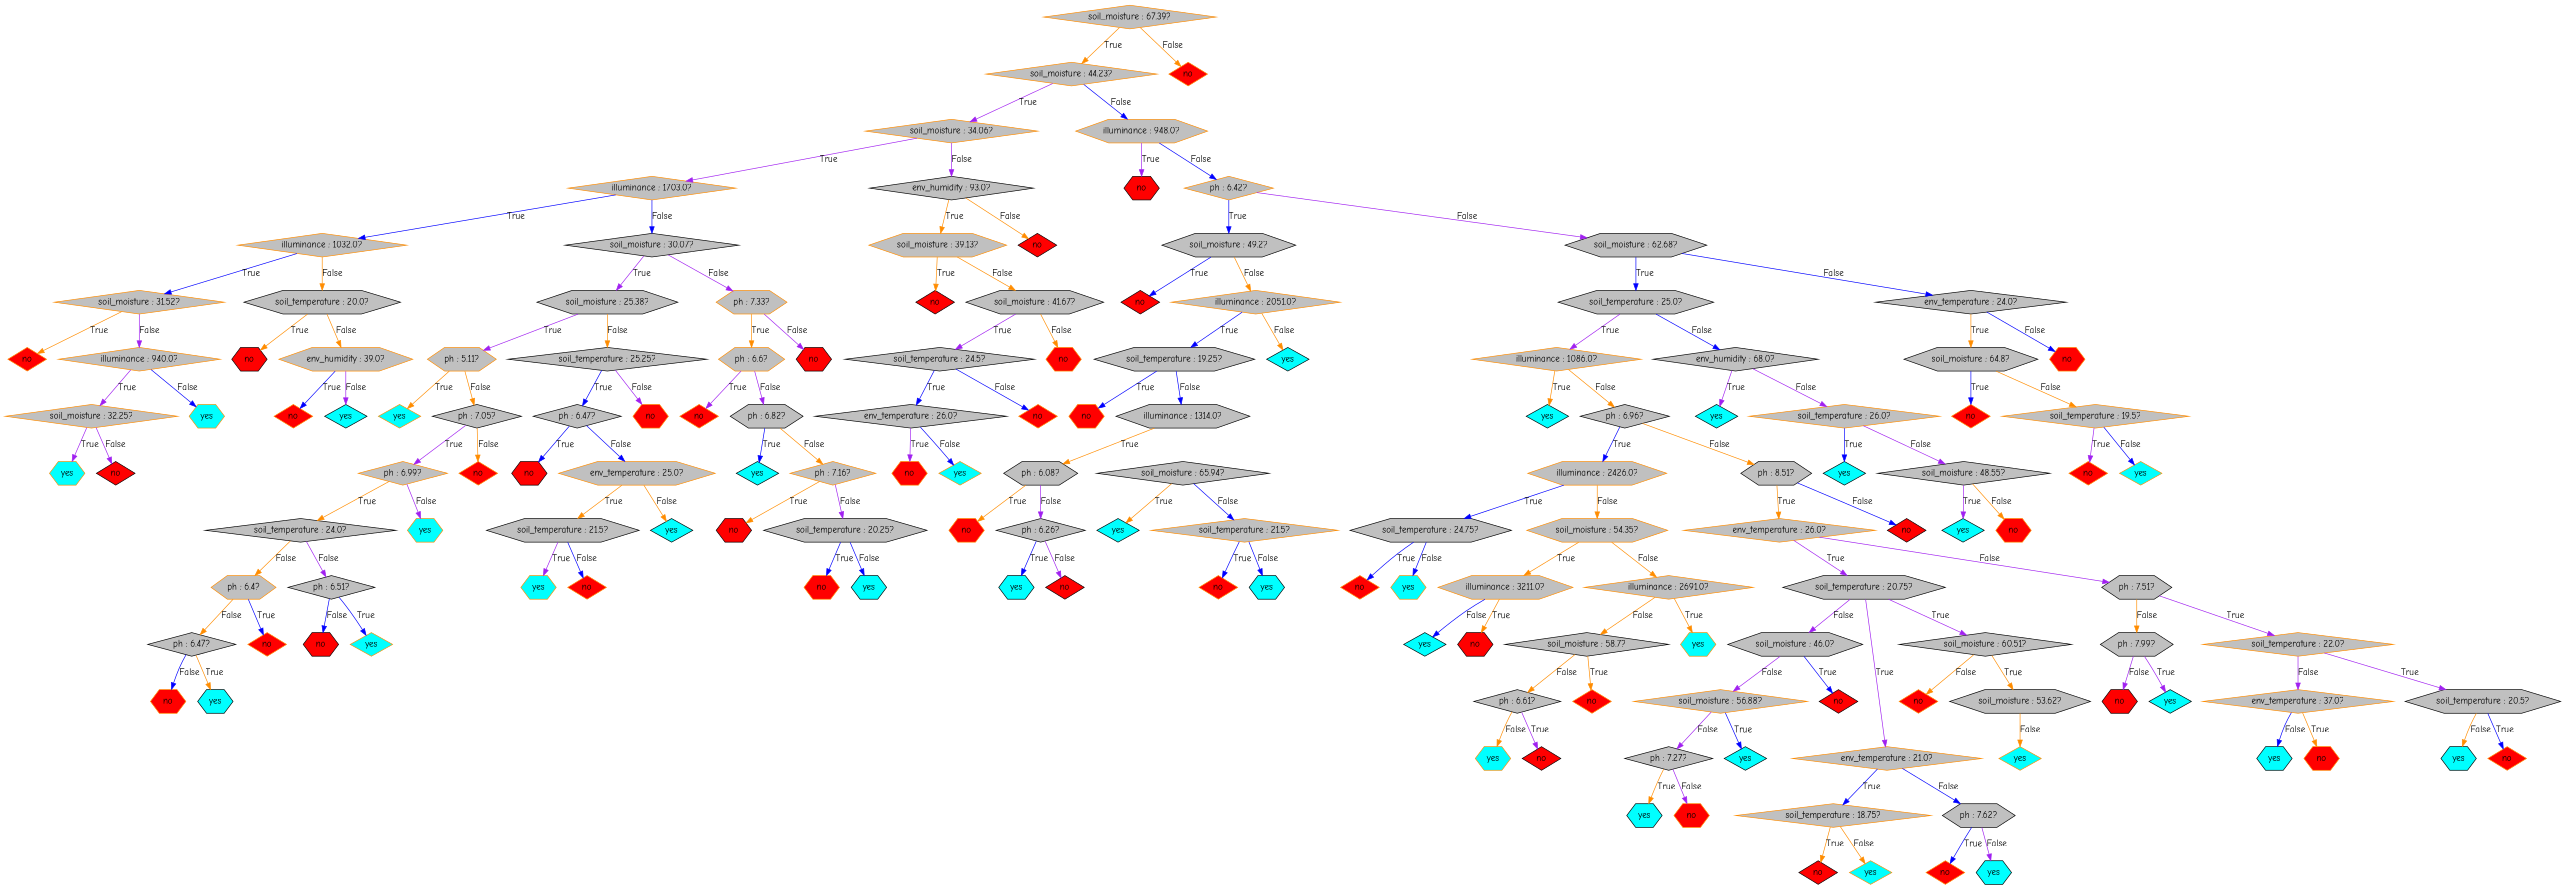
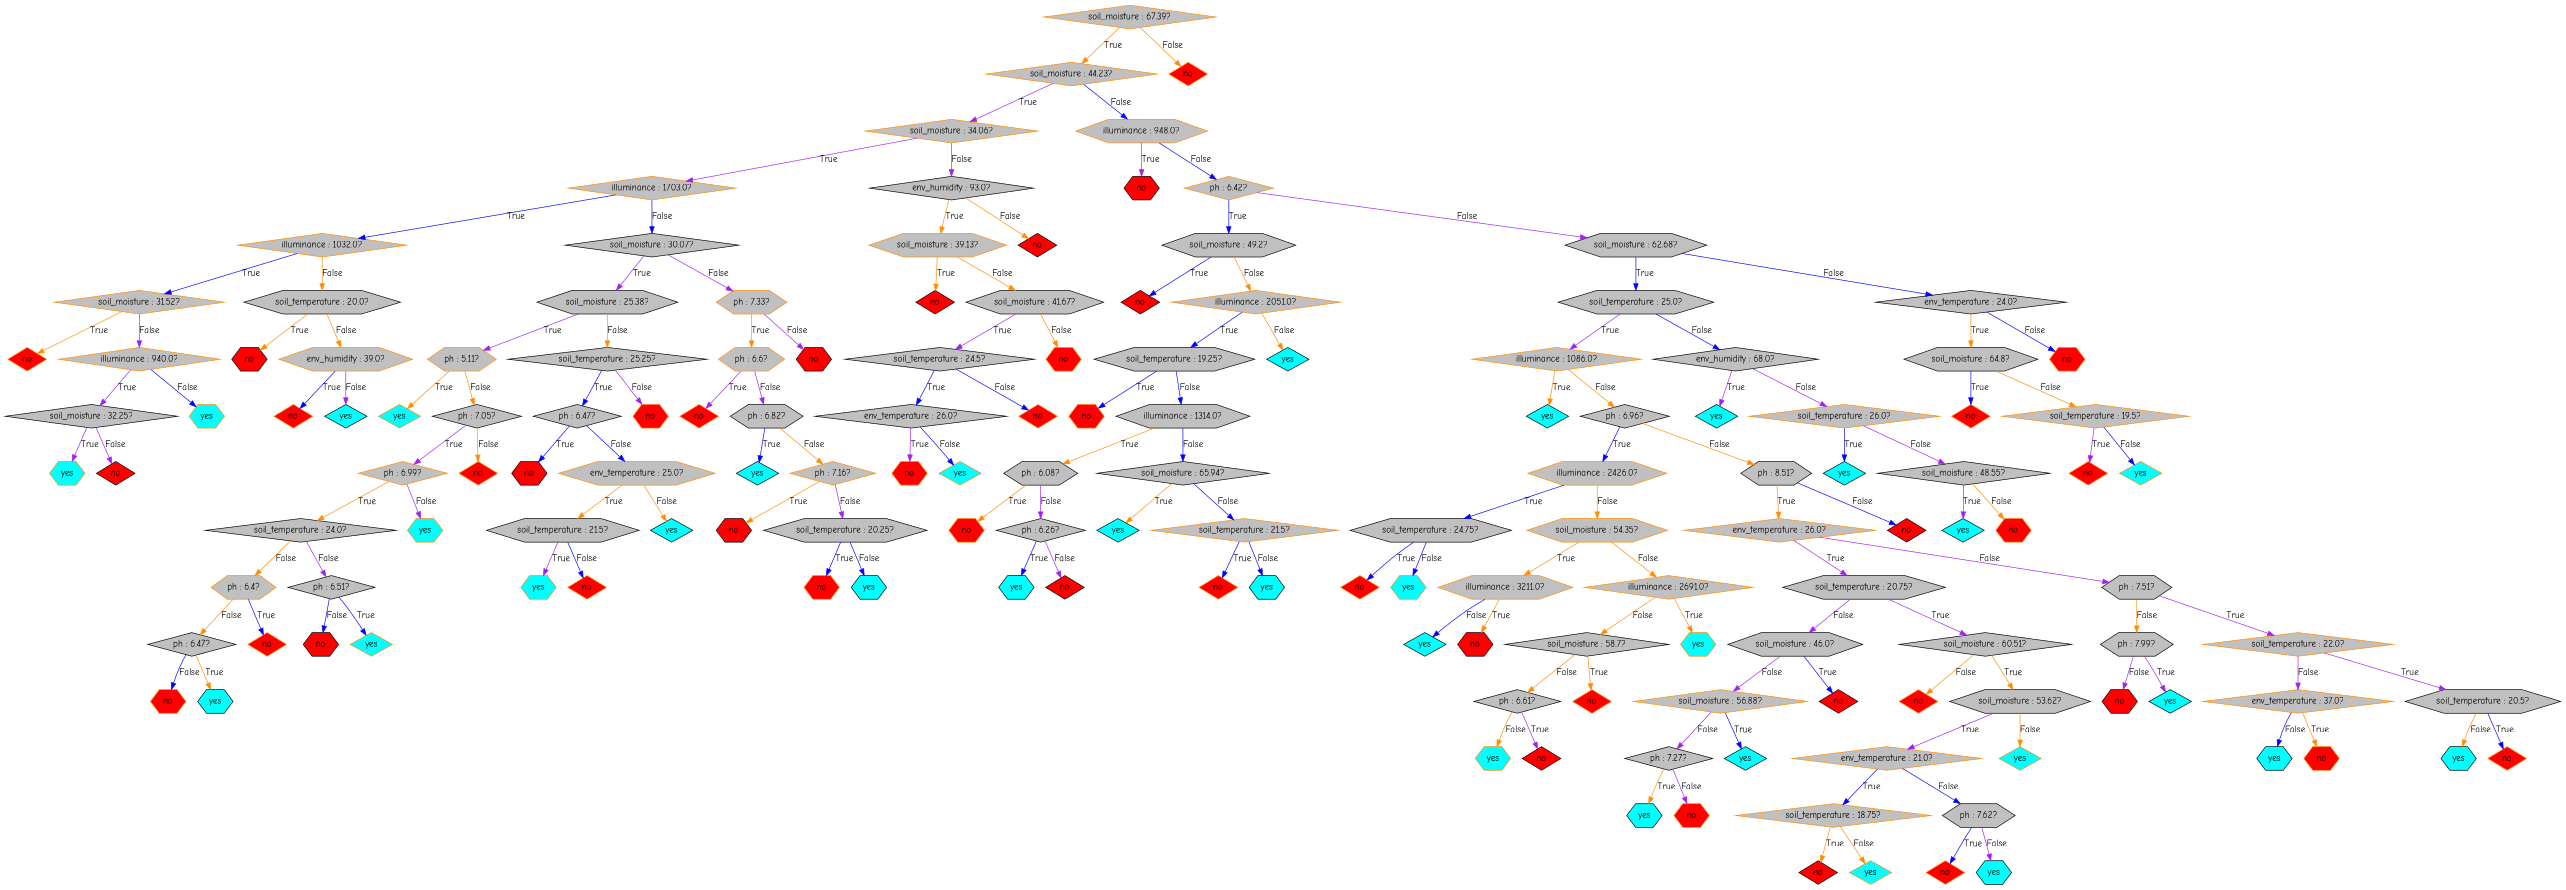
  digraph {
    fontname="Comic Neue"
    node [color=black fillcolor=gray fontname="Comic Neue" shape=diamond style=filled]
    edge [color=darkorange fontname="Comic Neue"]
    n1 [color=darkorange label="soil_moisture : 67.39?"]
    n2 [color=darkorange label="soil_moisture : 44.23?"]
    n3 [color=darkorange fillcolor=red label=no]
    n4 [color=darkorange label="soil_moisture : 34.06?"]
    n5 [color=darkorange label="illuminance : 948.0?" shape=hexagon]
    n6 [color=darkorange label="illuminance : 1703.0?"]
    n7 [label="env_humidity : 93.0?"]
    n8 [fillcolor=red label=no shape=hexagon]
    n9 [color=darkorange label="ph : 6.42?"]
    n10 [color=darkorange label="illuminance : 1032.0?"]
    n11 [label="soil_moisture : 30.07?"]
    n12 [color=darkorange label="soil_moisture : 39.13?" shape=hexagon]
    n13 [fillcolor=red label=no]
    n14 [color=darkorange label="soil_moisture : 31.52?"]
    n15 [label="soil_temperature : 20.0?" shape=hexagon]
    n16 [label="soil_moisture : 25.38?" shape=hexagon]
    n17 [color=darkorange label="ph : 7.33?" shape=hexagon]
    n18 [color=darkorange fillcolor=red label=no]
    n19 [color=darkorange label="illuminance : 940.0?"]
    n20 [fillcolor=red label=no shape=hexagon]
    n21 [color=darkorange label="env_humidity : 39.0?" shape=hexagon]
-   n22 [color=darkorange label="soil_moisture : 32.25?"]
+   n22 [label="soil_moisture : 32.25?"]
    n23 [color=darkorange fillcolor=cyan label=yes shape=hexagon]
    n24 [color=darkorange fillcolor=cyan label=yes shape=hexagon]
    n25 [fillcolor=red label=no]
    n26 [color=darkorange fillcolor=red label=no]
    n27 [fillcolor=cyan label=yes]
    n28 [color=darkorange label="ph : 5.11?" shape=hexagon]
    n29 [label="soil_temperature : 25.25?"]
    n30 [color=darkorange label="ph : 6.6?" shape=hexagon]
    n31 [fillcolor=red label=no shape=hexagon]
    n32 [color=darkorange fillcolor=cyan label=yes]
    n33 [label="ph : 7.05?"]
    n34 [label="ph : 6.47?"]
    n35 [color=darkorange fillcolor=red label=no shape=hexagon]
    n36 [color=darkorange label="ph : 6.99?"]
    n37 [color=darkorange fillcolor=red label=no]
    n38 [label="soil_temperature : 24.0?"]
    n39 [color=darkorange fillcolor=cyan label=yes shape=hexagon]
    n40 [color=darkorange label="ph : 6.4?" shape=hexagon]
    n41 [label="ph : 6.51?"]
    n42 [color=darkorange fillcolor=red label=no]
    n43 [label="ph : 6.47?"]
    n44 [color=darkorange fillcolor=cyan label=yes]
    n45 [fillcolor=red label=no shape=hexagon]
    n46 [fillcolor=cyan label=yes shape=hexagon]
    n47 [color=darkorange fillcolor=red label=no shape=hexagon]
    n48 [fillcolor=red label=no shape=hexagon]
    n49 [color=darkorange label="env_temperature : 25.0?" shape=hexagon]
    n50 [label="soil_temperature : 21.5?" shape=hexagon]
    n51 [fillcolor=cyan label=yes]
    n52 [color=darkorange fillcolor=cyan label=yes shape=hexagon]
    n53 [color=darkorange fillcolor=red label=no]
    n54 [color=darkorange fillcolor=red label=no]
    n55 [label="ph : 6.82?" shape=hexagon]
    n56 [fillcolor=cyan label=yes]
    n57 [color=darkorange label="ph : 7.16?"]
    n58 [fillcolor=red label=no shape=hexagon]
    n59 [label="soil_temperature : 20.25?" shape=hexagon]
    n60 [color=darkorange fillcolor=red label=no shape=hexagon]
    n61 [fillcolor=cyan label=yes shape=hexagon]
    n62 [fillcolor=red label=no]
    n63 [label="soil_moisture : 41.67?" shape=hexagon]
    n64 [label="soil_temperature : 24.5?"]
    n65 [color=darkorange fillcolor=red label=no shape=hexagon]
    n66 [label="env_temperature : 26.0?"]
    n67 [color=darkorange fillcolor=red label=no]
    n68 [color=darkorange fillcolor=red label=no shape=hexagon]
    n69 [color=darkorange fillcolor=cyan label=yes]
    n70 [label="soil_moisture : 49.2?" shape=hexagon]
    n71 [label="soil_moisture : 62.68?" shape=hexagon]
    n72 [fillcolor=red label=no]
    n73 [color=darkorange label="illuminance : 2051.0?"]
    n74 [label="soil_temperature : 25.0?" shape=hexagon]
    n75 [label="env_temperature : 24.0?"]
    n76 [label="soil_temperature : 19.25?" shape=hexagon]
    n77 [fillcolor=cyan label=yes]
    n78 [color=darkorange fillcolor=red label=no shape=hexagon]
    n79 [label="illuminance : 1314.0?" shape=hexagon]
    n80 [label="ph : 6.08?" shape=hexagon]
    n81 [label="soil_moisture : 65.94?"]
    n82 [color=darkorange fillcolor=red label=no shape=hexagon]
    n83 [label="ph : 6.26?"]
    n84 [fillcolor=cyan label=yes]
    n85 [color=darkorange label="soil_temperature : 21.5?"]
    n86 [fillcolor=cyan label=yes shape=hexagon]
    n87 [fillcolor=red label=no]
    n88 [color=darkorange fillcolor=red label=no]
    n89 [fillcolor=cyan label=yes shape=hexagon]
    n90 [color=darkorange label="illuminance : 1086.0?"]
    n91 [label="env_humidity : 68.0?"]
    n92 [label="soil_moisture : 64.8?" shape=hexagon]
    n93 [color=darkorange fillcolor=red label=no shape=hexagon]
    n94 [fillcolor=cyan label=yes]
    n95 [label="ph : 6.96?"]
    n96 [fillcolor=cyan label=yes]
    n97 [color=darkorange label="soil_temperature : 26.0?"]
    n98 [color=darkorange label="illuminance : 2426.0?" shape=hexagon]
    n99 [label="ph : 8.51?" shape=hexagon]
    n100 [label="soil_temperature : 24.75?" shape=hexagon]
    n101 [color=darkorange label="soil_moisture : 54.35?" shape=hexagon]
    n102 [color=darkorange label="env_temperature : 26.0?"]
    n103 [fillcolor=red label=no]
    n104 [color=darkorange fillcolor=red label=no]
    n105 [color=darkorange fillcolor=cyan label=yes shape=hexagon]
    n106 [color=darkorange label="illuminance : 3211.0?" shape=hexagon]
    n107 [color=darkorange label="illuminance : 2691.0?"]
    n108 [fillcolor=red label=no shape=hexagon]
    n109 [fillcolor=cyan label=yes]
    n110 [color=darkorange fillcolor=cyan label=yes shape=hexagon]
    n111 [label="soil_moisture : 58.7?"]
    n112 [color=darkorange fillcolor=red label=no]
    n113 [label="ph : 6.61?"]
    n114 [fillcolor=red label=no]
    n115 [color=darkorange fillcolor=cyan label=yes shape=hexagon]
    n116 [label="soil_temperature : 20.75?" shape=hexagon]
    n117 [label="ph : 7.51?" shape=hexagon]
    n118 [label="soil_moisture : 60.51?"]
    n119 [label="soil_moisture : 46.0?" shape=hexagon]
    n120 [color=darkorange label="soil_temperature : 22.0?"]
    n121 [label="ph : 7.99?" shape=hexagon]
    n122 [label="soil_moisture : 53.62?" shape=hexagon]
    n123 [color=darkorange fillcolor=red label=no]
    n124 [fillcolor=red label=no]
    n125 [color=darkorange label="soil_moisture : 56.88?"]
    n126 [color=darkorange label="env_temperature : 21.0?"]
    n127 [color=darkorange fillcolor=cyan label=yes]
    n128 [color=darkorange label="soil_temperature : 18.75?"]
    n129 [label="ph : 7.62?" shape=hexagon]
    n130 [fillcolor=red label=no]
    n131 [color=darkorange fillcolor=cyan label=yes]
    n132 [color=darkorange fillcolor=red label=no]
    n133 [fillcolor=cyan label=yes shape=hexagon]
    n134 [fillcolor=cyan label=yes]
    n135 [label="ph : 7.27?"]
    n136 [fillcolor=cyan label=yes shape=hexagon]
    n137 [color=darkorange fillcolor=red label=no shape=hexagon]
    n138 [label="soil_temperature : 20.5?" shape=hexagon]
    n139 [color=darkorange label="env_temperature : 37.0?"]
    n140 [fillcolor=cyan label=yes]
    n141 [fillcolor=red label=no shape=hexagon]
    n142 [color=darkorange fillcolor=red label=no]
    n143 [fillcolor=cyan label=yes shape=hexagon]
    n144 [color=darkorange fillcolor=red label=no shape=hexagon]
    n145 [fillcolor=cyan label=yes shape=hexagon]
    n146 [fillcolor=cyan label=yes]
    n147 [label="soil_moisture : 48.55?"]
    n148 [fillcolor=cyan label=yes]
    n149 [color=darkorange fillcolor=red label=no shape=hexagon]
    n150 [color=darkorange fillcolor=red label=no]
    n151 [color=darkorange label="soil_temperature : 19.5?"]
    n152 [color=darkorange fillcolor=red label=no]
    n153 [color=darkorange fillcolor=cyan label=yes]
    n1 -> n2 [label=True]
    n1 -> n3 [label=False]
    n2 -> n4 [color=purple label=True]
    n2 -> n5 [color=blue label=False]
    n4 -> n6 [color=purple label=True]
    n4 -> n7 [color=purple label=False]
    n5 -> n8 [color=purple label=True]
    n5 -> n9 [color=blue label=False]
    n6 -> n10 [color=blue label=True]
    n6 -> n11 [color=blue label=False]
    n7 -> n12 [label=True]
    n7 -> n13 [label=False]
    n9 -> n70 [color=blue label=True]
    n9 -> n71 [color=purple label=False]
    n10 -> n14 [color=blue label=True]
    n10 -> n15 [label=False]
    n11 -> n16 [color=purple label=True]
    n11 -> n17 [color=purple label=False]
    n12 -> n62 [label=True]
    n12 -> n63 [label=False]
    n14 -> n18 [label=True]
    n14 -> n19 [color=purple label=False]
    n15 -> n20 [label=True]
    n15 -> n21 [label=False]
    n16 -> n28 [color=purple label=True]
    n16 -> n29 [label=False]
    n17 -> n30 [label=True]
    n17 -> n31 [color=purple label=False]
    n19 -> n22 [color=purple label=True]
    n19 -> n23 [color=blue label=False]
    n21 -> n26 [color=blue label=True]
    n21 -> n27 [color=purple label=False]
    n22 -> n24 [color=purple label=True]
    n22 -> n25 [color=purple label=False]
    n28 -> n32 [label=True]
    n28 -> n33 [label=False]
    n29 -> n34 [color=blue label=True]
    n29 -> n35 [color=purple label=False]
    n30 -> n54 [color=purple label=True]
    n30 -> n55 [color=purple label=False]
    n33 -> n36 [color=purple label=True]
    n33 -> n37 [label=False]
    n34 -> n48 [color=blue label=True]
    n34 -> n49 [color=blue label=False]
    n36 -> n38 [label=True]
    n36 -> n39 [color=purple label=False]
    n38 -> n40 [label=False]
    n38 -> n41 [color=purple label=False]
    n40 -> n42 [color=blue label=True]
    n40 -> n43 [label=False]
    n41 -> n44 [color=blue label=True]
    n41 -> n45 [color=blue label=False]
    n43 -> n46 [label=True]
    n43 -> n47 [color=blue label=False]
    n49 -> n50 [label=True]
    n49 -> n51 [label=False]
    n50 -> n52 [color=purple label=True]
    n50 -> n53 [color=blue label=False]
    n55 -> n56 [color=blue label=True]
    n55 -> n57 [label=False]
    n57 -> n58 [label=True]
    n57 -> n59 [color=purple label=False]
    n59 -> n60 [color=blue label=True]
    n59 -> n61 [color=blue label=False]
    n63 -> n64 [color=purple label=True]
    n63 -> n65 [label=False]
    n64 -> n66 [color=blue label=True]
    n64 -> n67 [color=blue label=False]
    n66 -> n68 [color=purple label=True]
    n66 -> n69 [color=blue label=False]
    n70 -> n72 [color=blue label=True]
    n70 -> n73 [label=False]
    n71 -> n74 [color=blue label=True]
    n71 -> n75 [color=blue label=False]
    n73 -> n76 [color=blue label=True]
    n73 -> n77 [label=False]
    n74 -> n90 [color=purple label=True]
    n74 -> n91 [color=blue label=False]
    n75 -> n92 [label=True]
    n75 -> n93 [color=blue label=False]
    n76 -> n78 [color=blue label=True]
    n76 -> n79 [color=blue label=False]
    n79 -> n80 [label=True]
+   n79 -> n81 [color=blue label=False]
    n80 -> n82 [label=True]
    n80 -> n83 [color=purple label=False]
    n81 -> n84 [label=True]
    n81 -> n85 [color=blue label=False]
    n83 -> n86 [color=blue label=True]
    n83 -> n87 [color=purple label=False]
    n85 -> n88 [color=blue label=True]
    n85 -> n89 [color=blue label=False]
    n90 -> n94 [label=True]
    n90 -> n95 [label=False]
    n91 -> n96 [color=purple label=True]
    n91 -> n97 [color=purple label=False]
    n92 -> n150 [color=blue label=True]
    n92 -> n151 [label=False]
    n95 -> n98 [color=blue label=True]
    n95 -> n99 [label=False]
    n97 -> n146 [color=blue label=True]
    n97 -> n147 [color=purple label=False]
    n98 -> n100 [color=blue label=True]
    n98 -> n101 [label=False]
    n99 -> n102 [label=True]
    n99 -> n103 [color=blue label=False]
    n100 -> n104 [color=blue label=True]
    n100 -> n105 [color=blue label=False]
    n101 -> n106 [label=True]
    n101 -> n107 [label=False]
    n102 -> n116 [color=purple label=True]
    n102 -> n117 [color=purple label=False]
    n106 -> n108 [label=True]
    n106 -> n109 [color=blue label=False]
    n107 -> n110 [label=True]
    n107 -> n111 [label=False]
    n111 -> n112 [label=True]
    n111 -> n113 [label=False]
    n113 -> n114 [color=purple label=True]
    n113 -> n115 [label=False]
    n116 -> n118 [color=purple label=True]
    n116 -> n119 [color=purple label=False]
    n117 -> n120 [color=purple label=True]
    n117 -> n121 [label=False]
    n118 -> n122 [label=True]
    n118 -> n123 [label=False]
    n119 -> n124 [color=blue label=True]
    n119 -> n125 [color=purple label=False]
    n120 -> n138 [color=purple label=True]
    n120 -> n139 [color=purple label=False]
    n121 -> n140 [color=purple label=True]
    n121 -> n141 [color=purple label=False]
-   n116 -> n126 [color=purple label=True]
+   n122 -> n126 [color=purple label=True]
    n122 -> n127 [label=False]
    n125 -> n134 [color=blue label=True]
    n125 -> n135 [color=purple label=False]
    n126 -> n128 [color=blue label=True]
    n126 -> n129 [color=blue label=False]
    n128 -> n130 [label=True]
    n128 -> n131 [label=False]
    n129 -> n132 [color=blue label=True]
    n129 -> n133 [color=purple label=False]
    n135 -> n136 [label=True]
    n135 -> n137 [color=purple label=False]
    n138 -> n142 [color=blue label=True]
    n138 -> n143 [label=False]
    n139 -> n144 [label=True]
    n139 -> n145 [color=blue label=False]
    n147 -> n148 [color=purple label=True]
    n147 -> n149 [label=False]
    n151 -> n152 [color=purple label=True]
    n151 -> n153 [color=blue label=False]
  }
